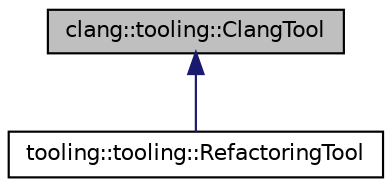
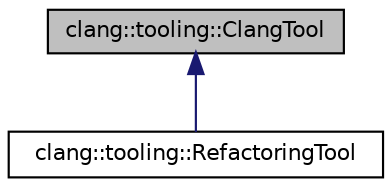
  digraph {
    node [color=black fontname=Helvetica fontsize=10 shape=record]
    n1 [fillcolor=grey75 fontcolor=black height=0.2 label="clang::tooling::ClangTool" style=filled width=0.4]
-   n2 [height=0.2 label="tooling::tooling::RefactoringTool" width=0.4]
+   n2 [height=0.2 label="clang::tooling::RefactoringTool" width=0.4]
    n1 -> n2 [color=midnightblue dir=back fontname=Helvetica fontsize=10 labelfontname=Helvetica labelfontsize=10 style=solid]
  }
